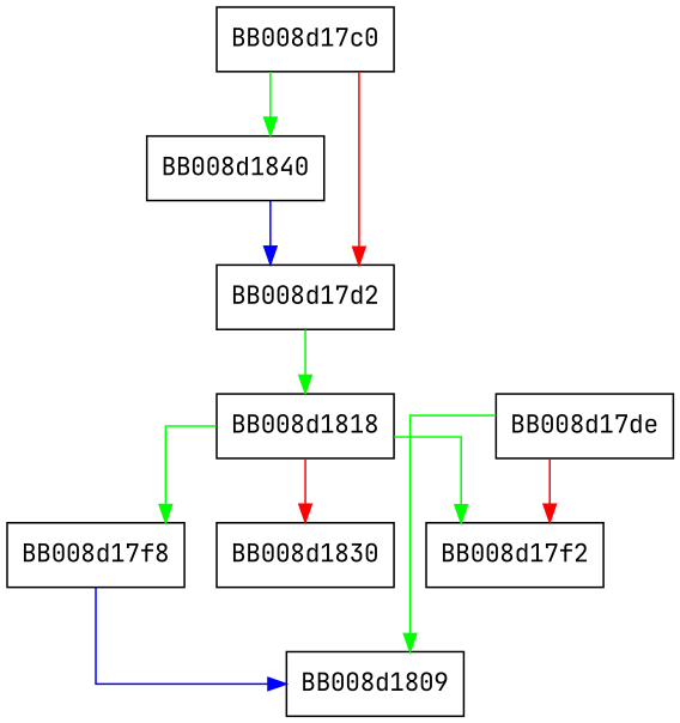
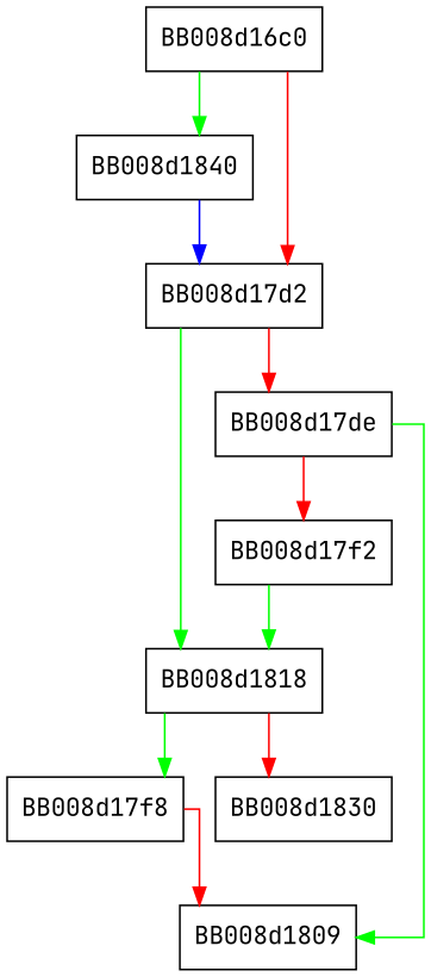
  digraph {
    fontname="JetBrains Mono"
    splines=ortho
    node [fontname="JetBrains Mono" shape=box]
    edge [color=green fontname="JetBrains Mono"]
-   BB008d17c0
+   BB008d17c0 [label=BB008d16c0]
    BB008d1840
    BB008d17d2
    BB008d1818
    BB008d17de
    BB008d17f8
    BB008d1830
    BB008d1809
    BB008d17f2
    BB008d17c0 -> BB008d1840
    BB008d17c0 -> BB008d17d2 [color=red]
    BB008d1840 -> BB008d17d2 [color=blue]
    BB008d17d2 -> BB008d1818
+   BB008d17d2 -> BB008d17de [color=red]
    BB008d1818 -> BB008d17f8
    BB008d1818 -> BB008d1830 [color=red]
    BB008d17de -> BB008d1809
    BB008d17de -> BB008d17f2 [color=red]
-   BB008d17f8 -> BB008d1809 [color=blue]
-   BB008d1818 -> BB008d17f2
+   BB008d17f8 -> BB008d1809 [color=red]
+   BB008d17f2 -> BB008d1818
  }
